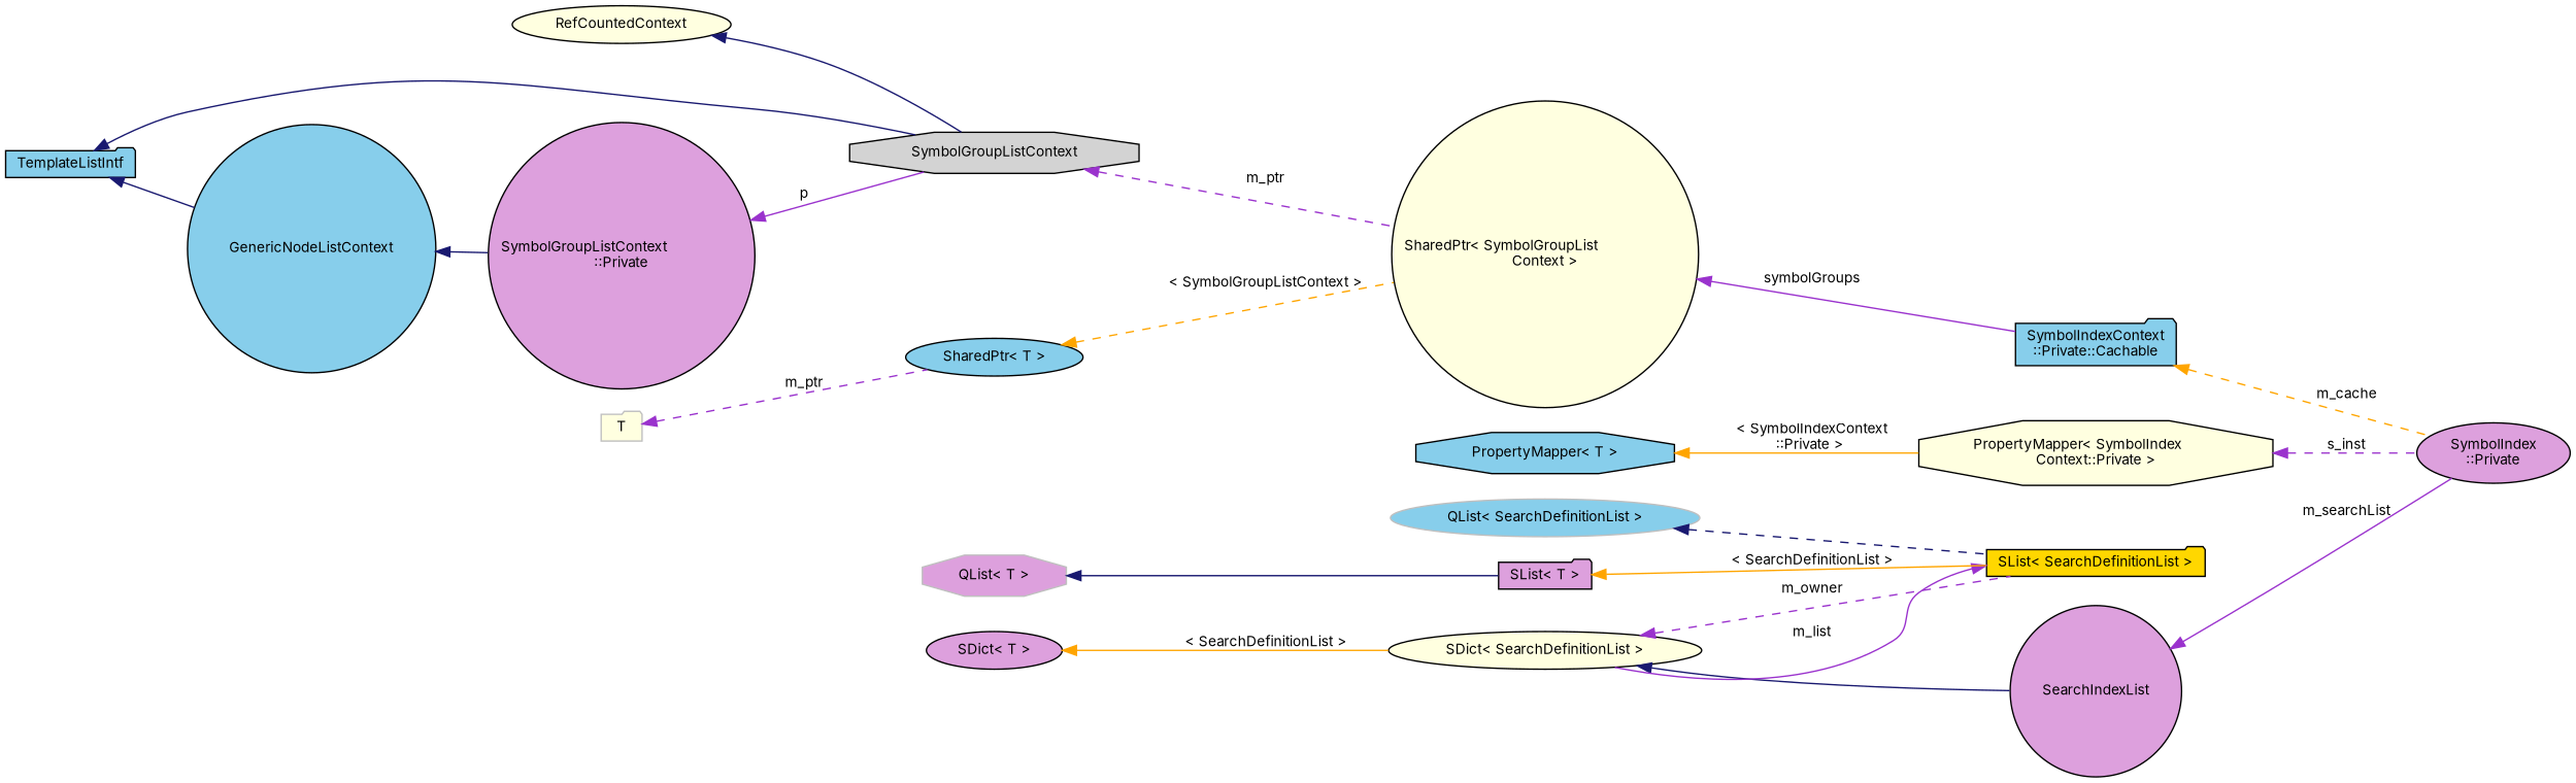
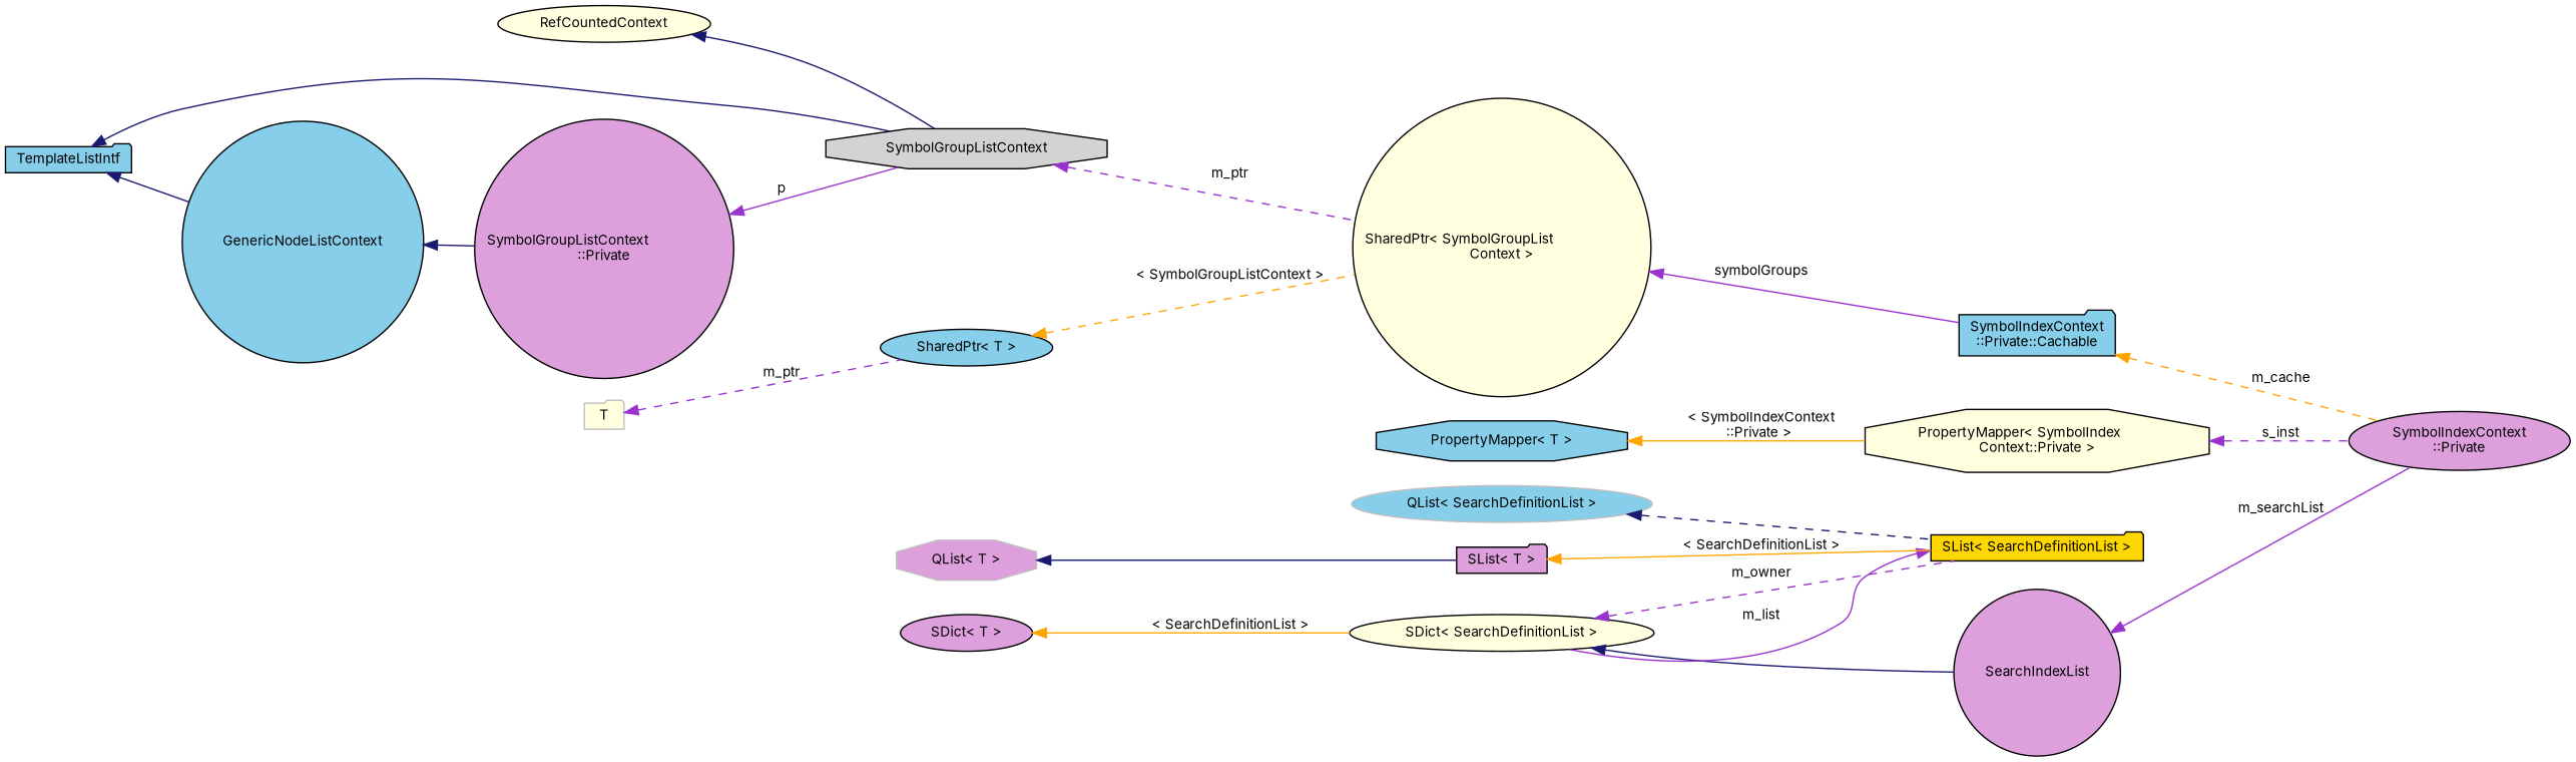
  digraph {
    fontname=Inter
    rankdir=LR
    node [color=black fillcolor=plum fontname=Inter fontsize=10 shape=ellipse style=filled]
    edge [color=darkorchid3 dir=back fontname=Inter fontsize=10 labelfontname=Helvetica labelfontsize=10 style=solid]
-   n1 [fontcolor=black height=0.2 label="SymbolIndex\l::Private" width=0.4]
+   n1 [fontcolor=black height=0.2 label="SymbolIndexContext\l::Private" width=0.4]
    n2 [fillcolor=skyblue height=0.2 label="SymbolIndexContext\l::Private::Cachable" shape=folder width=0.4]
    n3 [fillcolor=lightyellow height=0.2 label="SharedPtr\< SymbolGroupList\lContext \>" shape=circle width=0.4]
    n4 [fillcolor=lightgrey height=0.2 label=SymbolGroupListContext shape=octagon width=0.4]
    n5 [fillcolor=lightyellow height=0.2 label=RefCountedContext width=0.4]
    n6 [fillcolor=skyblue height=0.2 label=TemplateListIntf shape=folder width=0.4]
    n7 [fillcolor=skyblue height=0.2 label=GenericNodeListContext shape=circle width=0.4]
    n8 [height=0.2 label="SymbolGroupListContext\l::Private" shape=circle width=0.4]
    n9 [fillcolor=skyblue height=0.2 label="SharedPtr\< T \>" width=0.4]
    n10 [color=grey75 fillcolor=lightyellow height=0.2 label=T shape=folder width=0.4]
    n11 [fillcolor=lightyellow height=0.2 label="PropertyMapper\< SymbolIndex\lContext::Private \>" shape=octagon width=0.4]
    n12 [fillcolor=skyblue height=0.2 label="PropertyMapper\< T \>" shape=octagon width=0.4]
    n13 [height=0.2 label=SearchIndexList shape=circle width=0.4]
    n14 [fillcolor=lightyellow height=0.2 label="SDict\< SearchDefinitionList \>" width=0.4]
    n15 [fillcolor=gold height=0.2 label="SList\< SearchDefinitionList \>" shape=folder width=0.4]
    n16 [color=grey75 fillcolor=skyblue height=0.2 label="QList\< SearchDefinitionList \>" width=0.4]
    n17 [height=0.2 label="SList\< T \>" shape=folder width=0.4]
    n18 [color=grey75 height=0.2 label="QList\< T \>" shape=octagon width=0.4]
    n19 [height=0.2 label="SDict\< T \>" width=0.4]
    n2 -> n1 [color=orange label=" m_cache" style=dashed]
    n3 -> n2 [label=" symbolGroups"]
    n4 -> n3 [label=" m_ptr" style=dashed]
    n5 -> n4 [color=midnightblue]
    n6 -> n4 [color=midnightblue]
    n6 -> n7 [color=midnightblue]
    n7 -> n8 [color=midnightblue]
    n8 -> n4 [label=" p"]
    n9 -> n3 [color=orange label=" \< SymbolGroupListContext \>" style=dashed]
    n10 -> n9 [label=" m_ptr" style=dashed]
    n11 -> n1 [label=" s_inst" style=dashed]
    n12 -> n11 [color=orange label=" \< SymbolIndexContext\l::Private \>"]
    n13 -> n1 [label=" m_searchList"]
    n14 -> n13 [color=midnightblue]
    n14 -> n15 [label=" m_owner" style=dashed]
    n15 -> n14 [label=" m_list"]
    n16 -> n15 [color=midnightblue style=dashed]
    n17 -> n15 [color=orange label=" \< SearchDefinitionList \>"]
    n18 -> n17 [color=midnightblue]
    n19 -> n14 [color=orange label=" \< SearchDefinitionList \>"]
  }
